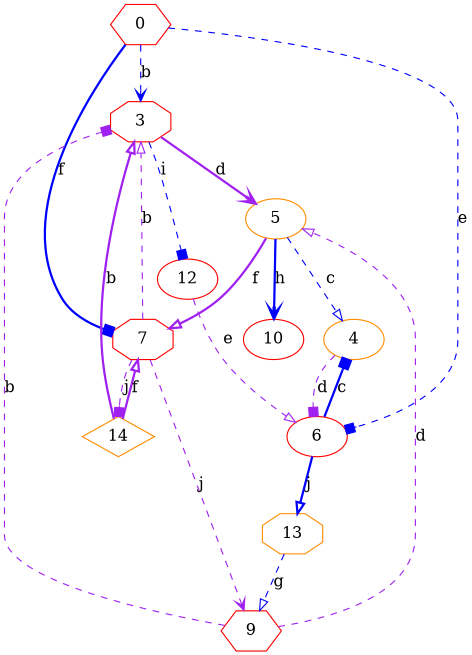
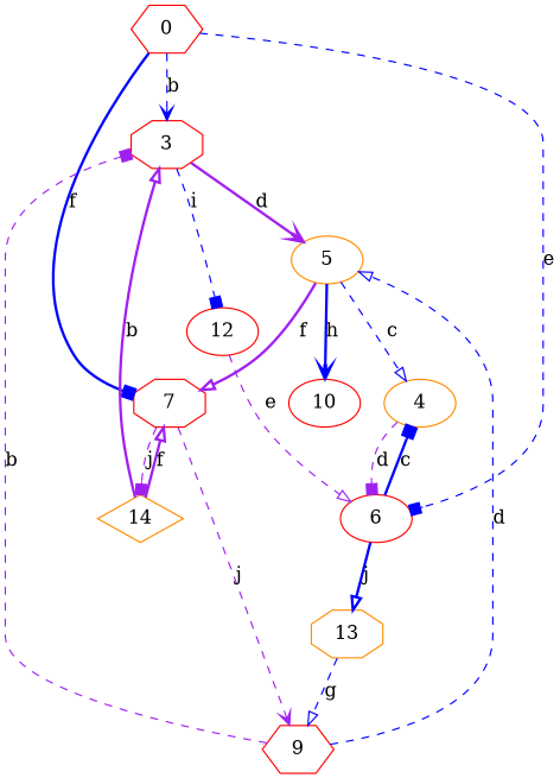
  strict digraph {
    node [color=red shape=ellipse]
    edge [arrowhead=onormal color=purple style=dashed]
    0 [shape=hexagon]
    3 [shape=octagon]
    6
    7 [shape=octagon]
    5 [color=darkorange]
    12
    4 [color=darkorange]
    13 [color=darkorange shape=octagon]
    9 [shape=hexagon]
    14 [color=darkorange shape=diamond]
    10
    0 -> 3 [arrowhead=vee color=blue label=b]
    0 -> 6 [arrowhead=box color=blue label=e]
    0 -> 7 [arrowhead=box color=blue label=f style=bold]
    3 -> 5 [arrowhead=vee label=d style=bold]
    3 -> 12 [arrowhead=box color=blue label=i]
    6 -> 4 [arrowhead=box color=blue label=c style=bold]
    6 -> 13 [color=blue label=j style=bold]
-   7 -> 3 [label=b]
    7 -> 9 [arrowhead=vee label=j]
    7 -> 14 [arrowhead=box label=j]
    5 -> 7 [label=f style=bold]
    5 -> 4 [color=blue label=c]
    5 -> 10 [arrowhead=vee color=blue label=h style=bold]
    12 -> 6 [label=e]
    4 -> 6 [arrowhead=box label=d]
    13 -> 9 [color=blue label=g]
    9 -> 3 [arrowhead=box label=b]
-   9 -> 5 [label=d]
+   9 -> 5 [color=blue label=d]
    14 -> 3 [label=b style=bold]
    14 -> 7 [label=f style=bold]
  }
